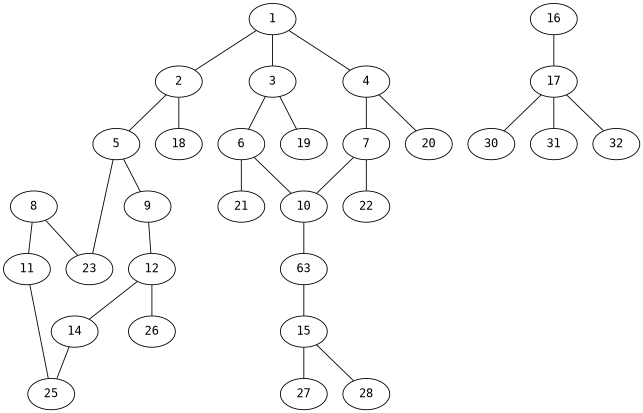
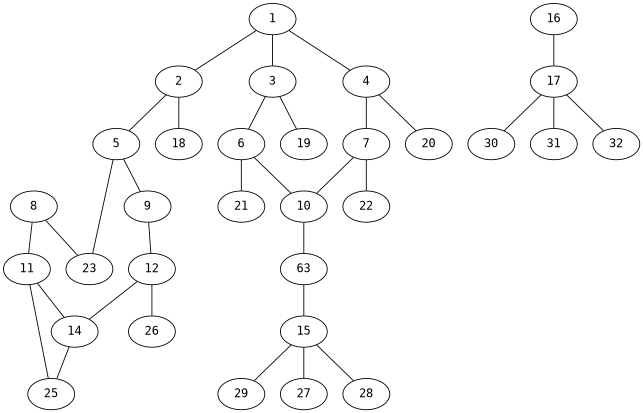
  graph {
    fontname="DejaVu Sans Mono"
    node [chem=C fontname="DejaVu Sans Mono"]
    edge [fontname="DejaVu Sans Mono" valence=1]
    1
    2 [chem=N]
    3
    4
    5
    18 [chem=H]
    6
    19 [chem=H]
    7
    20 [chem=H]
    9
    23 [chem=H]
    10
    21 [chem=H]
    22 [chem=H]
    8
    11
    12
    n19 [chem=O label=63]
    14
    25 [chem=H]
    26 [chem=H]
    15
    27 [chem=H]
    28 [chem=H]
+   29 [chem=H]
    16 [chem=O]
    17
    30 [chem=H]
    31 [chem=H]
    32 [chem=H]
    1 -- 2
    1 -- 3
    1 -- 4 [valence=2]
    2 -- 5
    2 -- 18
    3 -- 6 [valence=2]
    3 -- 19
    4 -- 7
    4 -- 20
    5 -- 9
    5 -- 23 [valence=2]
    6 -- 10
    6 -- 21
    7 -- 10 [valence=2]
    7 -- 22
    9 -- 12 [valence=2]
    10 -- n19
    8 -- 23
    8 -- 11
+   11 -- 14 [valence=2]
    11 -- 25
    12 -- 14
    12 -- 26
    n19 -- 15
    14 -- 25
    15 -- 27
    15 -- 28
+   15 -- 29
    16 -- 17
    17 -- 30
    17 -- 31
    17 -- 32
  }
